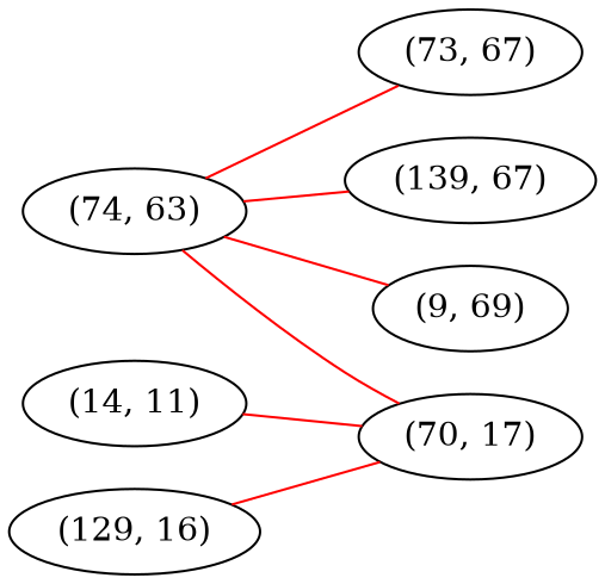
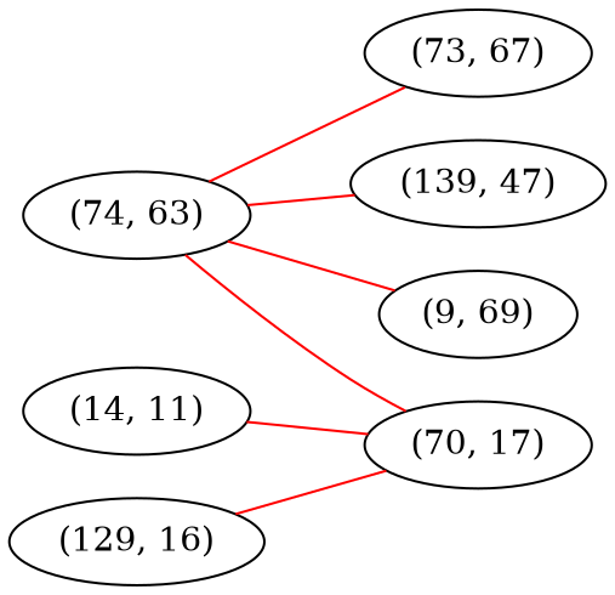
  graph {
    rankdir=LR
    edge [color=red weight=1]
    "(74, 63)"
    "(73, 67)"
-   "(139, 67)"
+   "(139, 67)" [label="(139, 47)"]
    "(9, 69)"
    "(70, 17)"
    "(14, 11)"
    "(129, 16)"
    "(74, 63)" -- "(73, 67)"
    "(74, 63)" -- "(139, 67)"
    "(74, 63)" -- "(9, 69)"
    "(74, 63)" -- "(70, 17)"
    "(14, 11)" -- "(70, 17)"
    "(129, 16)" -- "(70, 17)"
  }
